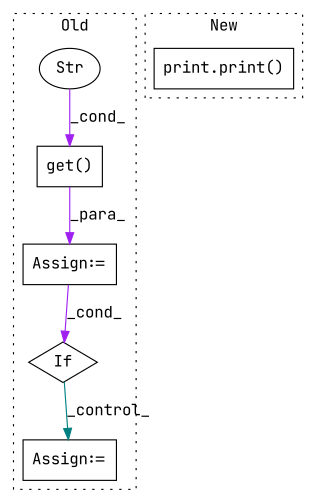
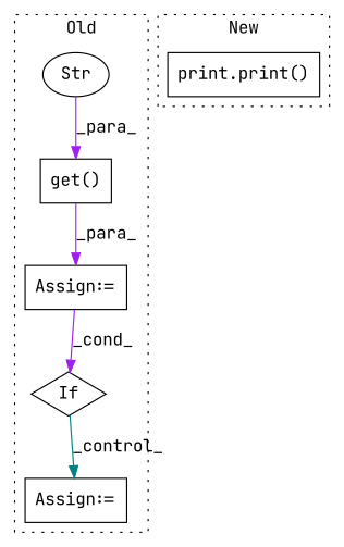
  digraph {
    fontname="JetBrains Mono"
    node [a=75 fontname="JetBrains Mono" l=3 shape=box]
    edge [color=purple fontname="JetBrains Mono"]
    n1 [l="20,1" label="get()" s="7237,7272"]
    n2 [a=66 l=11 label=Str s=7257 shape=ellipse]
    n3 [a=68 label="Assign:=" s=7234]
    n4 [a=96 label=If s=7286 shape=diamond]
    n5 [a=68 label="Assign:=" s=7482]
    n6 [l="6,1" label="print.print()" s="9732,9793"]
    subgraph cluster_1 {
      label=Old
      style=dotted
      n1
      n2
      n3
      n4
      n5
    }
    subgraph cluster_2 {
      label=New
      style=dotted
      n6
    }
    n1 -> n3 [label=_para_]
-   n2 -> n1 [label=_cond_]
+   n2 -> n1 [label=_para_]
    n3 -> n4 [label=_cond_]
    n4 -> n5 [color=teal label=_control_]
  }
